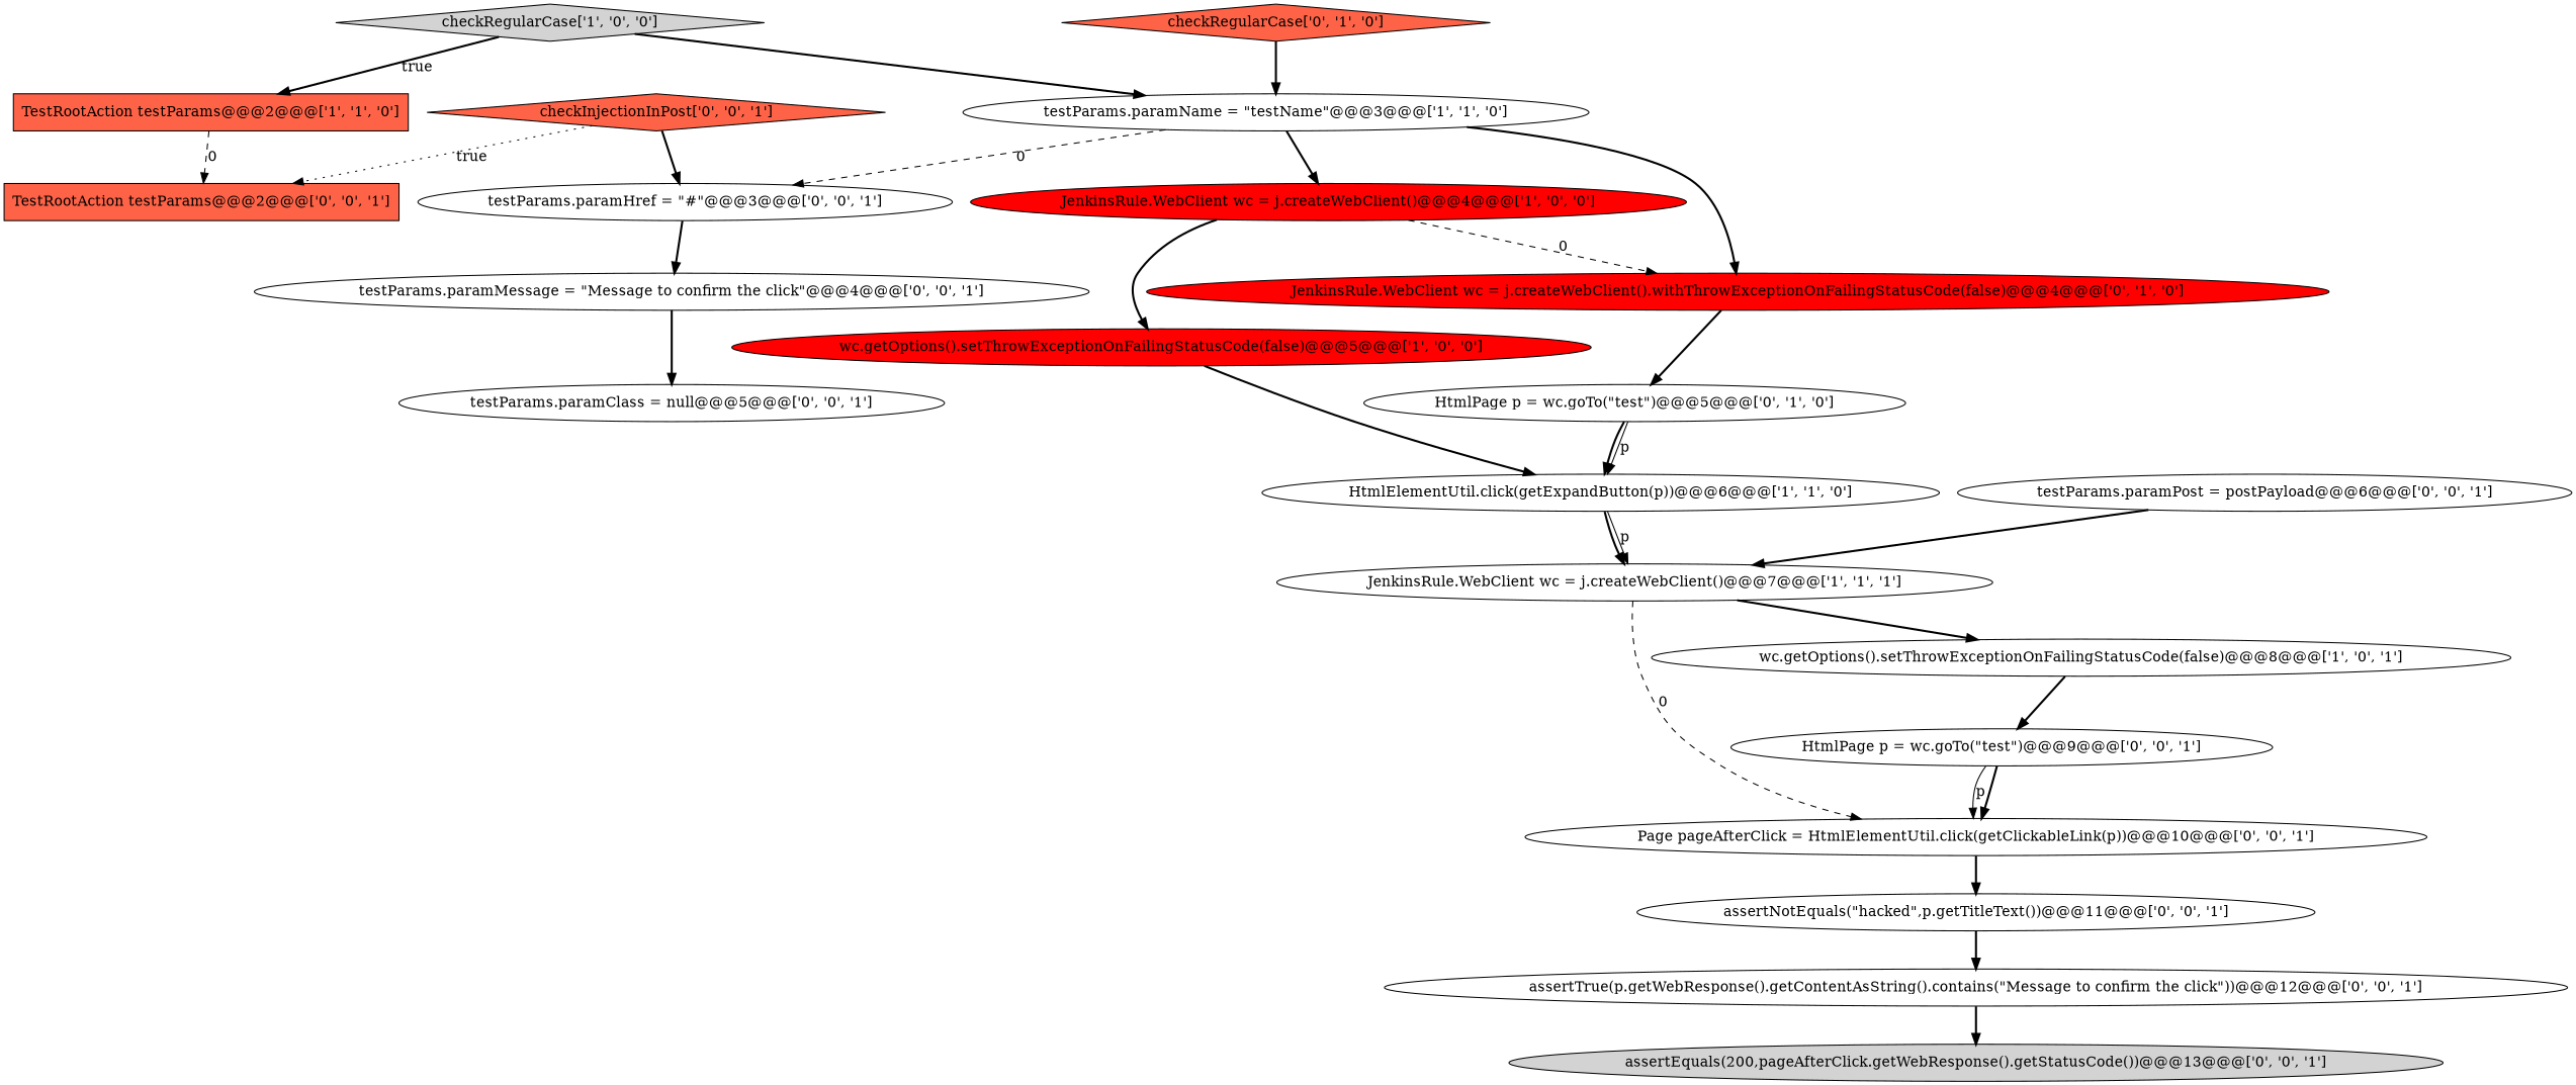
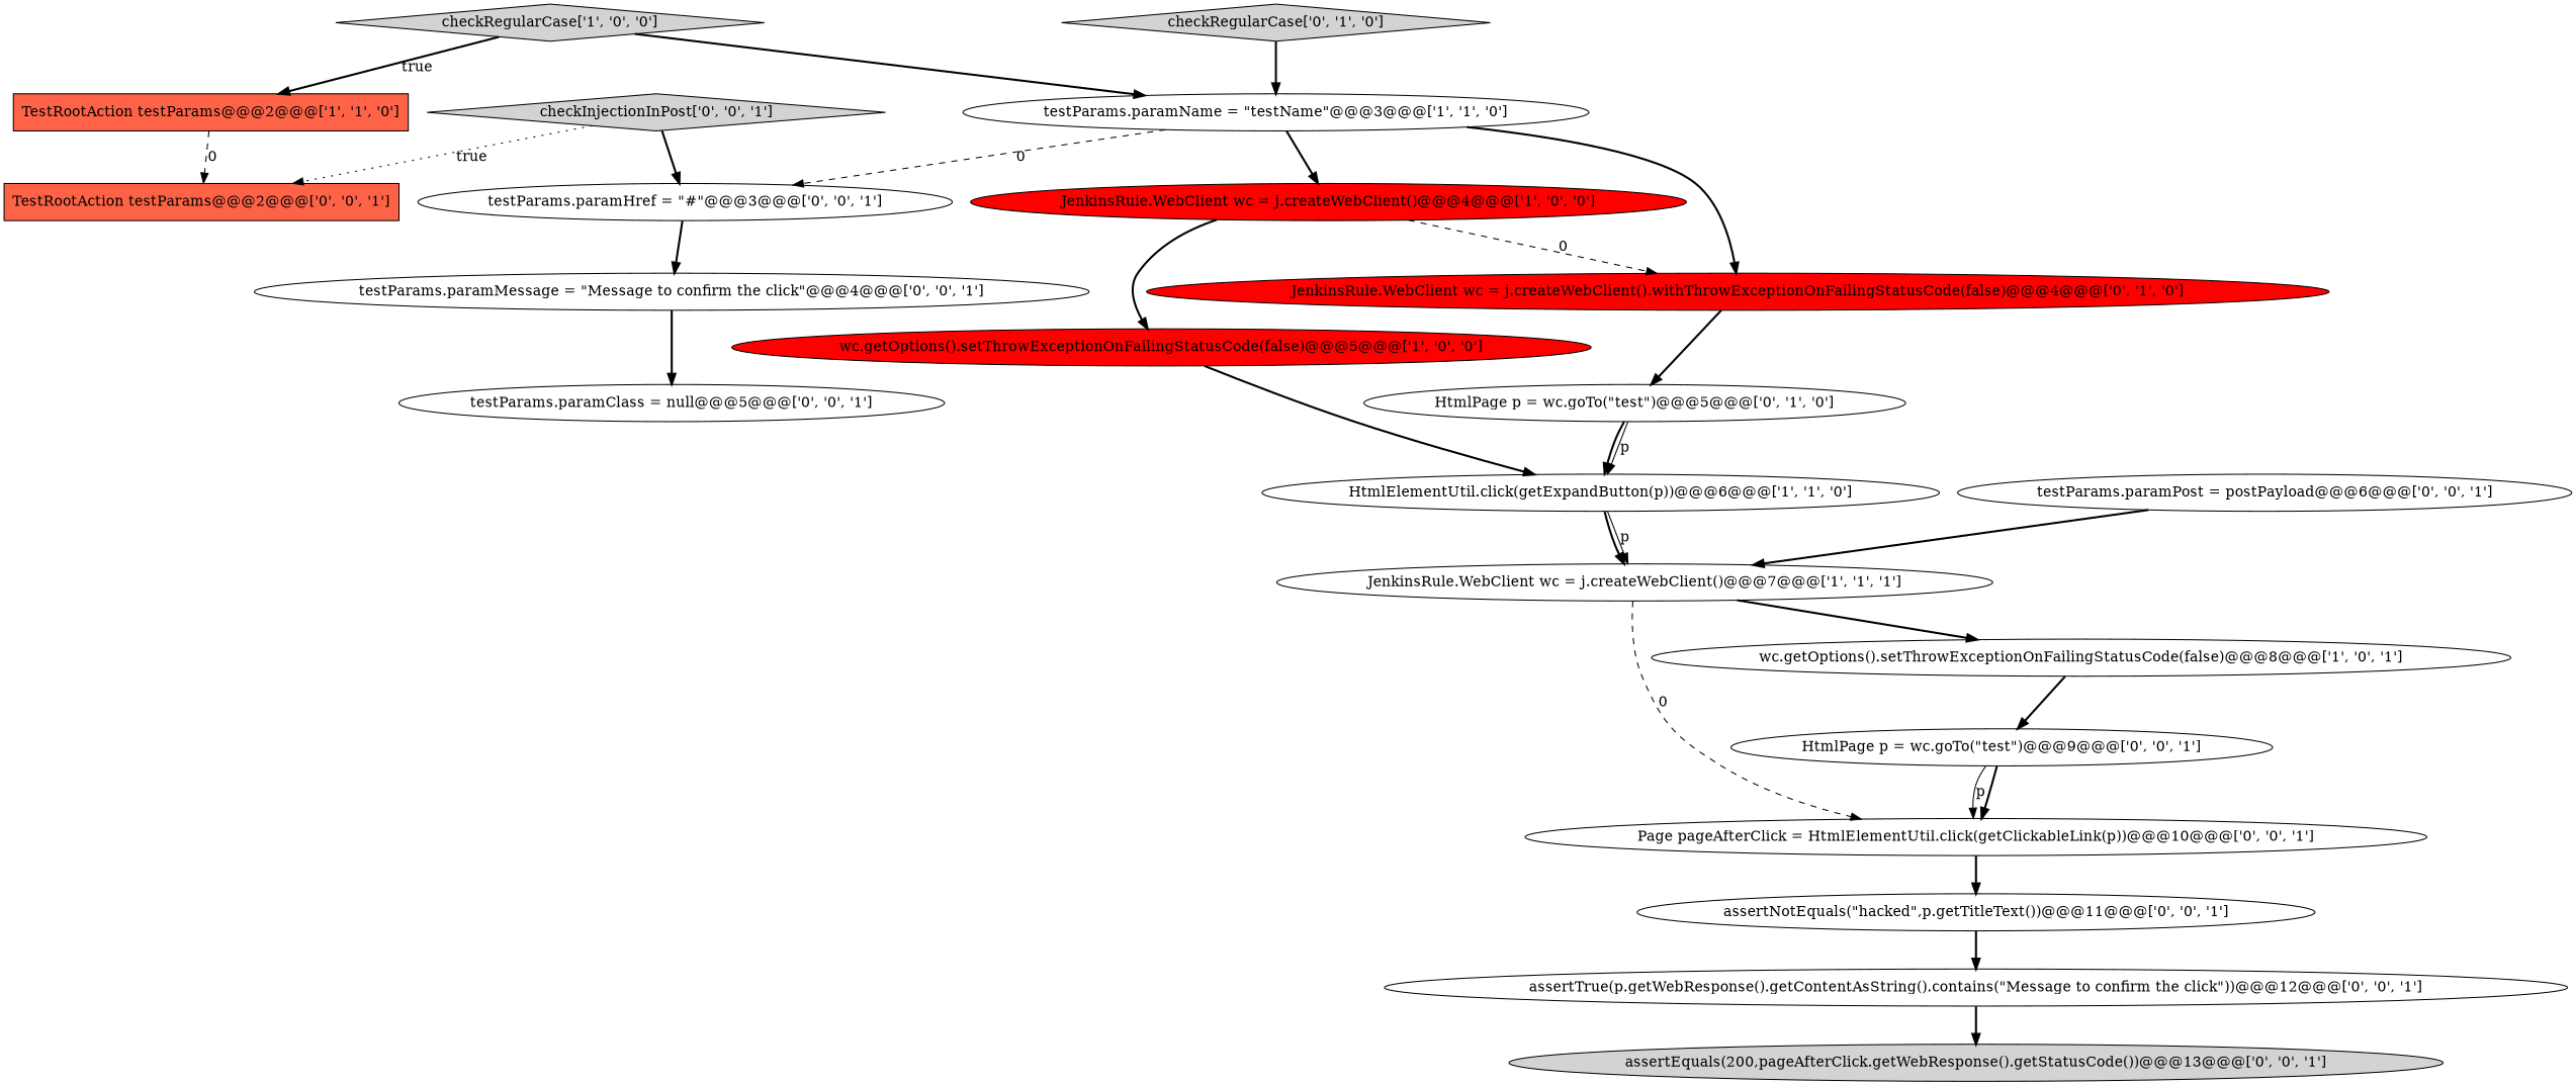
  digraph {
    node [fillcolor=white shape=ellipse style=filled]
    edge [style=bold]
    n1 [label="JenkinsRule.WebClient wc = j.createWebClient()@@@7@@@['1', '1', '1']"]
    n2 [label="wc.getOptions().setThrowExceptionOnFailingStatusCode(false)@@@8@@@['1', '0', '1']"]
    n3 [label="Page pageAfterClick = HtmlElementUtil.click(getClickableLink(p))@@@10@@@['0', '0', '1']"]
    n4 [label="HtmlPage p = wc.goTo(\"test\")@@@9@@@['0', '0', '1']"]
    n5 [label="assertNotEquals(\"hacked\",p.getTitleText())@@@11@@@['0', '0', '1']"]
    n6 [fillcolor=lightgray label="checkRegularCase['1', '0', '0']" shape=diamond]
    n7 [label="testParams.paramName = \"testName\"@@@3@@@['1', '1', '0']"]
    n8 [fillcolor=tomato label="TestRootAction testParams@@@2@@@['1', '1', '0']" shape=box]
    n9 [label="testParams.paramHref = \"#\"@@@3@@@['0', '0', '1']"]
    n10 [fillcolor=red label="JenkinsRule.WebClient wc = j.createWebClient()@@@4@@@['1', '0', '0']"]
    n11 [fillcolor=red label="JenkinsRule.WebClient wc = j.createWebClient().withThrowExceptionOnFailingStatusCode(false)@@@4@@@['0', '1', '0']"]
    n12 [fillcolor=tomato label="TestRootAction testParams@@@2@@@['0', '0', '1']" shape=box]
-   n13 [fillcolor=tomato label="checkInjectionInPost['0', '0', '1']" shape=diamond]
+   n13 [fillcolor=lightgray label="checkInjectionInPost['0', '0', '1']" shape=diamond]
    n14 [label="testParams.paramMessage = \"Message to confirm the click\"@@@4@@@['0', '0', '1']"]
    n15 [label="assertTrue(p.getWebResponse().getContentAsString().contains(\"Message to confirm the click\"))@@@12@@@['0', '0', '1']"]
    n16 [fillcolor=lightgray label="assertEquals(200,pageAfterClick.getWebResponse().getStatusCode())@@@13@@@['0', '0', '1']"]
    n17 [label="HtmlElementUtil.click(getExpandButton(p))@@@6@@@['1', '1', '0']"]
    n18 [fillcolor=red label="wc.getOptions().setThrowExceptionOnFailingStatusCode(false)@@@5@@@['1', '0', '0']"]
    n19 [label="HtmlPage p = wc.goTo(\"test\")@@@5@@@['0', '1', '0']"]
-   n20 [fillcolor=tomato label="checkRegularCase['0', '1', '0']" shape=diamond]
+   n20 [fillcolor=lightgray label="checkRegularCase['0', '1', '0']" shape=diamond]
    n21 [label="testParams.paramPost = postPayload@@@6@@@['0', '0', '1']"]
    n22 [label="testParams.paramClass = null@@@5@@@['0', '0', '1']"]
    n1 -> n2
    n1 -> n3 [label=0 style=dashed]
    n2 -> n4
    n3 -> n5
    n4 -> n3
    n4 -> n3 [label=p style=solid]
    n5 -> n15
    n6 -> n7
    n6 -> n8 [label=true]
    n7 -> n9 [label=0 style=dashed]
    n7 -> n10
    n7 -> n11
    n8 -> n12 [label=0 style=dashed]
    n9 -> n14
    n10 -> n11 [label=0 style=dashed]
    n10 -> n18
    n11 -> n19
    n13 -> n9
    n13 -> n12 [label=true style=dotted]
    n14 -> n22
    n15 -> n16
    n17 -> n1 [label=p style=solid]
    n17 -> n1
    n18 -> n17
    n19 -> n17 [label=p style=solid]
    n19 -> n17
    n20 -> n7
    n21 -> n1
  }
